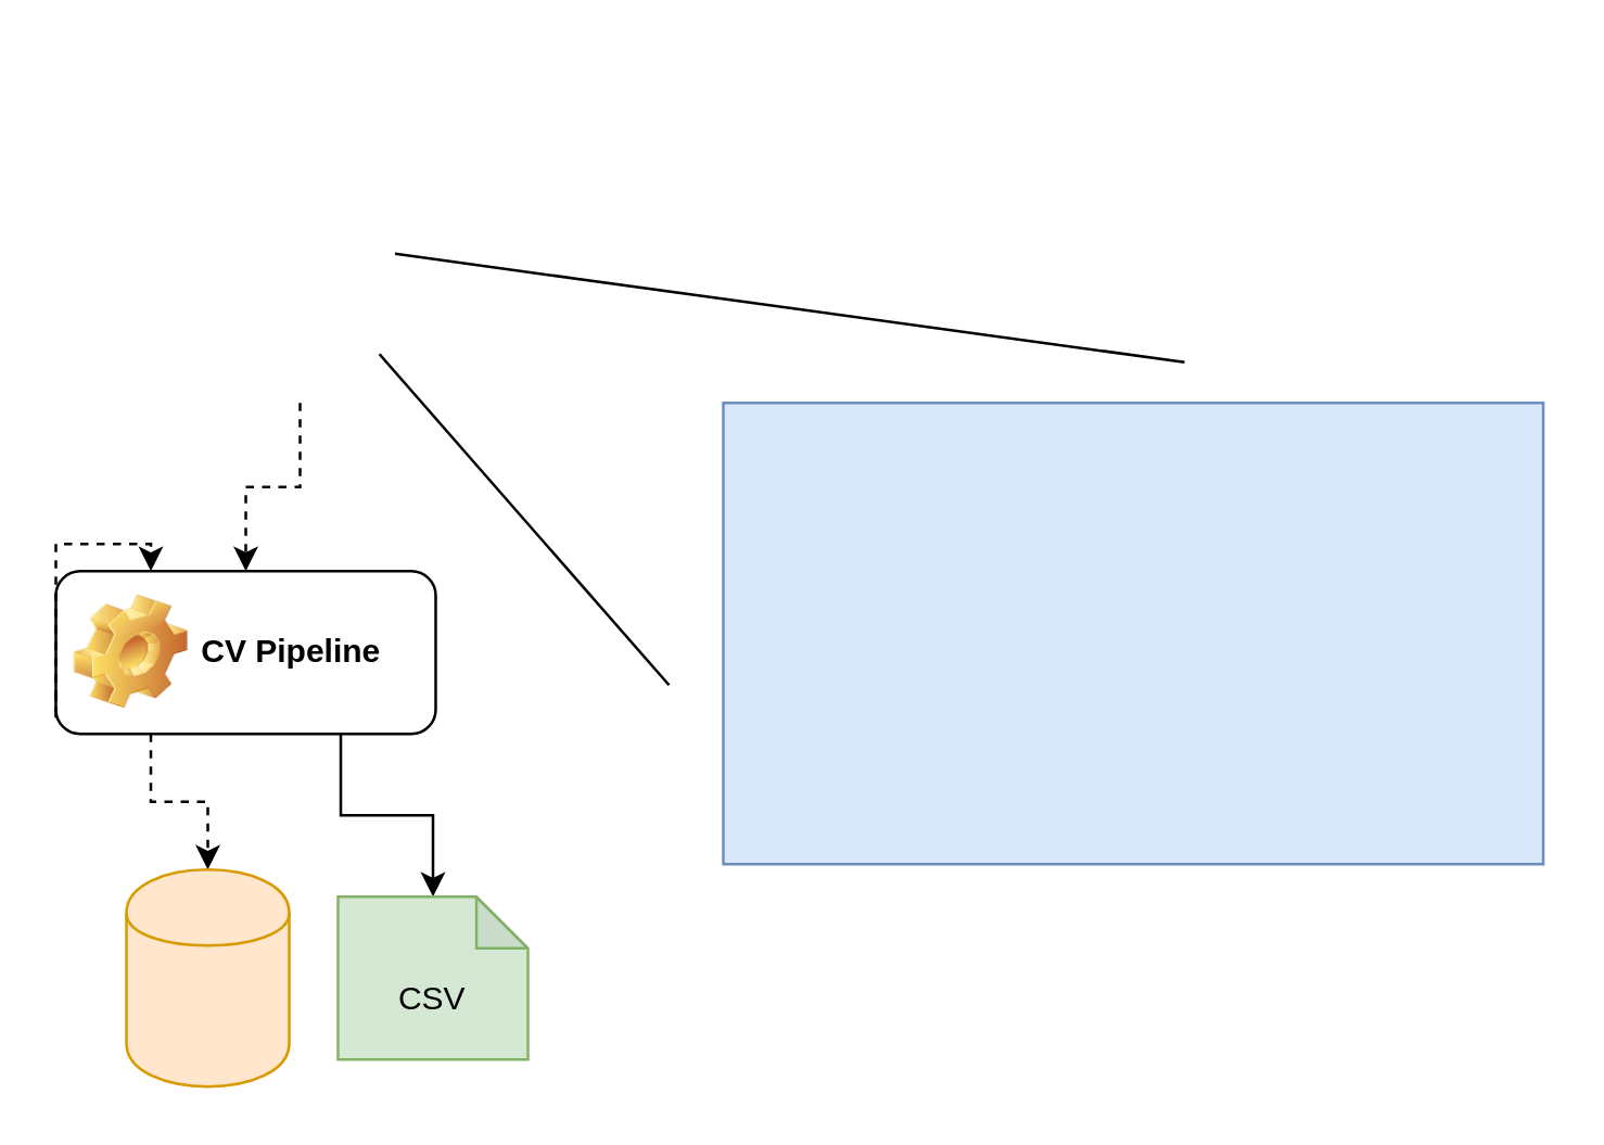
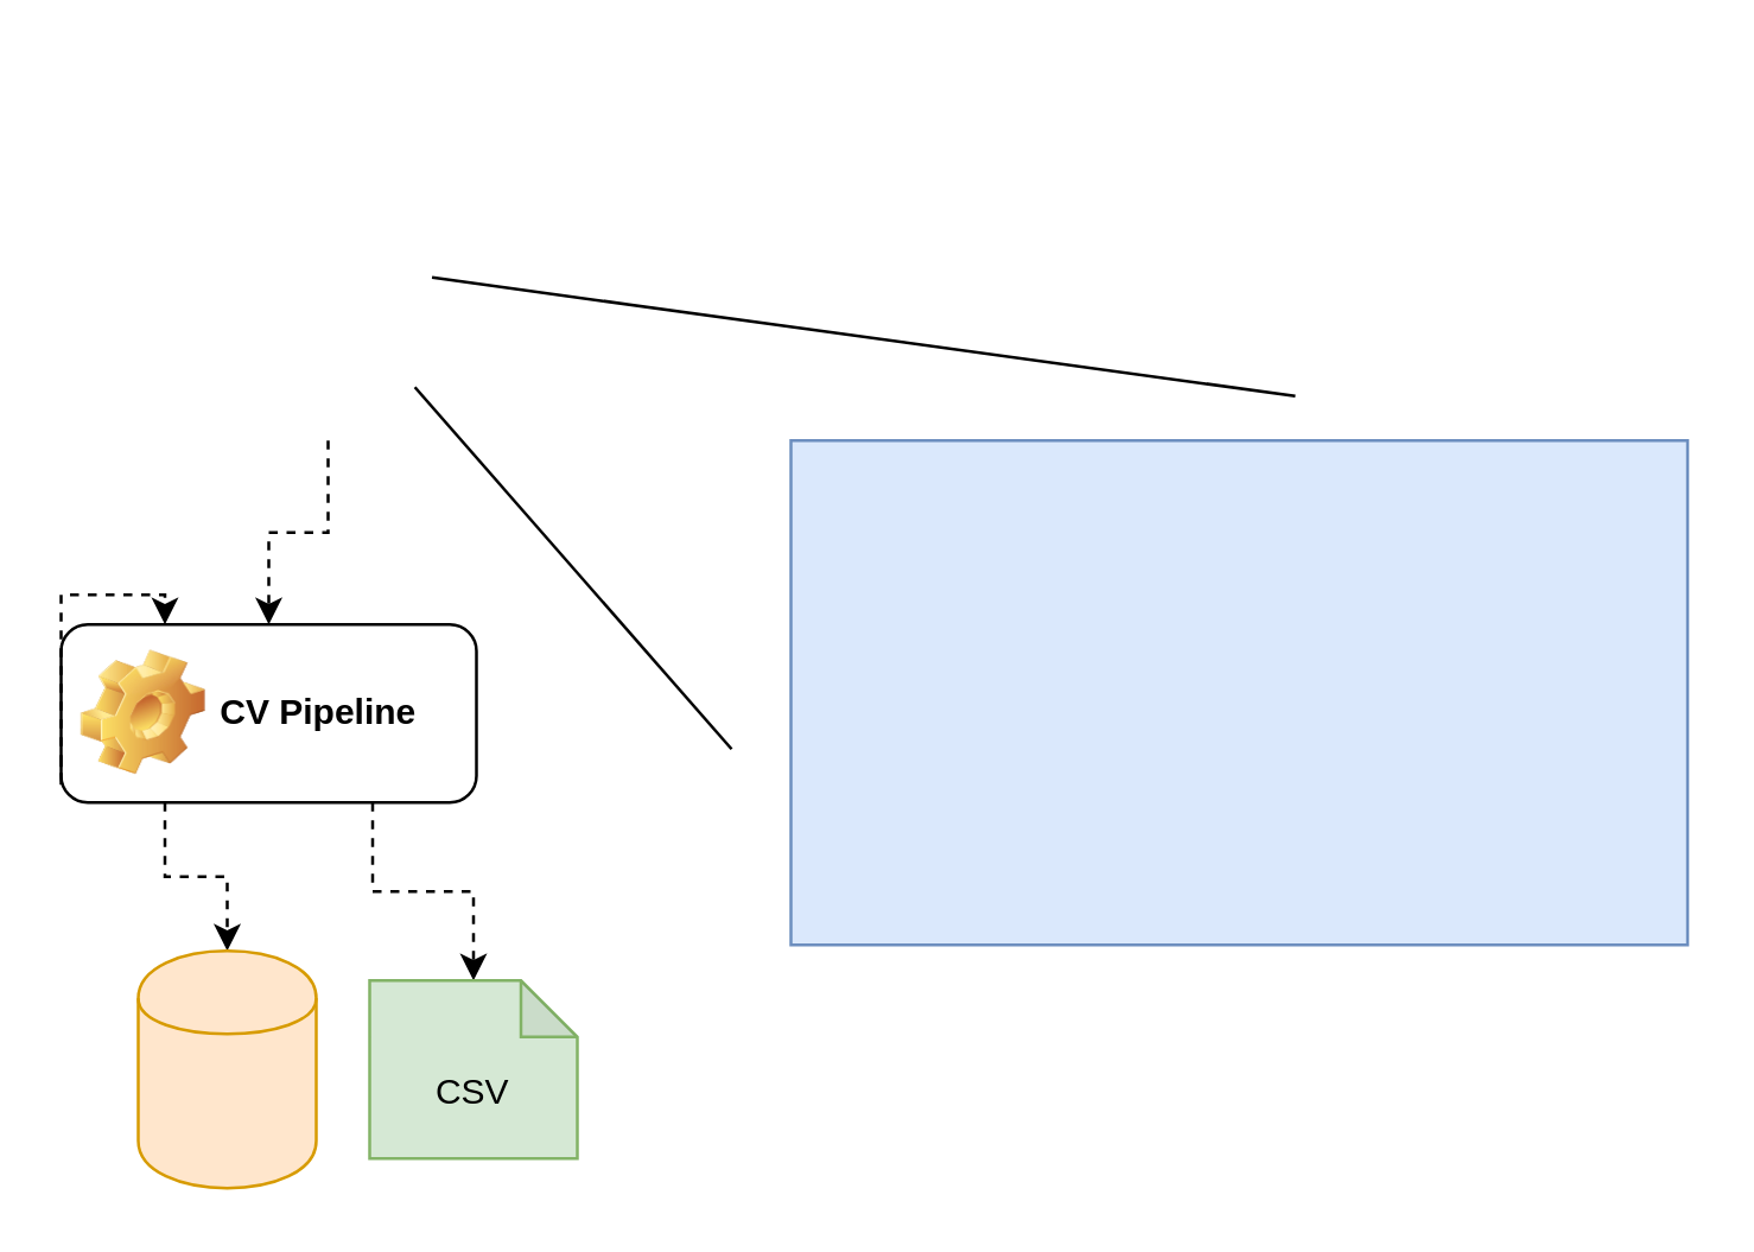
  <mxCell id="0" />
  <mxCell id="1" parent="0" />
  <mxCell id="2" style="edgeStyle=orthogonalEdgeStyle;rounded=0;orthogonalLoop=1;jettySize=auto;html=1;exitX=0.5;exitY=1;exitDx=0;exitDy=0;entryX=0.5;entryY=0;entryDx=0;entryDy=0;dashed=1;" edge="1" parent="1" source="3" target="9"><mxGeometry relative="1" as="geometry" /></mxCell>
  <mxCell id="3" value="" style="shape=image;html=1;verticalAlign=top;verticalLabelPosition=bottom;labelBackgroundColor=#ffffff;imageAspect=0;aspect=fixed;image=https://cdn1.iconfinder.com/data/icons/science-technology-outline/91/Science__Technology_28-128.png" vertex="1" parent="1"><mxGeometry x="46" y="20" width="128" height="128" as="geometry" /></mxCell>
  <mxCell id="4" value="" style="rounded=0;whiteSpace=wrap;html=1;fillColor=#dae8fc;strokeColor=#6c8ebf;aspect=fixed;" vertex="1" parent="1"><mxGeometry x="266" y="148" width="302.22" height="170" as="geometry" /></mxCell>
  <mxCell id="5" value="" style="endArrow=none;html=1;" edge="1" parent="1"><mxGeometry width="50" height="50" relative="1" as="geometry"><mxPoint x="139.237" y="130" as="sourcePoint" /><mxPoint x="246" y="252" as="targetPoint" /></mxGeometry></mxCell>
  <mxCell id="6" value="" style="endArrow=none;html=1;exitX=1.008;exitY=0.555;exitDx=0;exitDy=0;exitPerimeter=0;" edge="1" parent="1"><mxGeometry width="50" height="50" relative="1" as="geometry"><mxPoint x="145.024" y="93.04" as="sourcePoint" /><mxPoint x="436" y="133" as="targetPoint" /></mxGeometry></mxCell>
- <mxCell id="7" style="edgeStyle=orthogonalEdgeStyle;rounded=0;orthogonalLoop=1;jettySize=auto;html=1;exitX=0.75;exitY=1;exitDx=0;exitDy=0;entryX=0.5;entryY=0;entryDx=0;entryDy=0;dashed=0;entryPerimeter=0;" edge="1" parent="1" source="9" target="12"><mxGeometry relative="1" as="geometry"><mxPoint x="145" y="325" as="targetPoint" /></mxGeometry></mxCell>
+ <mxCell id="7" style="edgeStyle=orthogonalEdgeStyle;rounded=0;orthogonalLoop=1;jettySize=auto;html=1;exitX=0.75;exitY=1;exitDx=0;exitDy=0;entryX=0.5;entryY=0;entryDx=0;entryDy=0;dashed=1;entryPerimeter=0;" edge="1" parent="1" source="9" target="12"><mxGeometry relative="1" as="geometry"><mxPoint x="145" y="325" as="targetPoint" /></mxGeometry></mxCell>
  <mxCell id="8" style="edgeStyle=orthogonalEdgeStyle;rounded=0;orthogonalLoop=1;jettySize=auto;html=1;exitX=0.25;exitY=1;exitDx=0;exitDy=0;entryX=0.5;entryY=0;entryDx=0;entryDy=0;dashed=1;" edge="1" parent="1" source="9" target="10"><mxGeometry relative="1" as="geometry" /></mxCell>
  <mxCell id="9" value="CV Pipeline" style="label;whiteSpace=wrap;html=1;image=img/clipart/Gear_128x128.png" vertex="1" parent="1"><mxGeometry x="20" y="210" width="140" height="60" as="geometry" /></mxCell>
  <mxCell id="10" value="" style="shape=cylinder;whiteSpace=wrap;html=1;boundedLbl=1;backgroundOutline=1;fillColor=#ffe6cc;strokeColor=#d79b00;" vertex="1" parent="1"><mxGeometry x="46" y="320" width="60" height="80" as="geometry" /></mxCell>
  <mxCell id="11" style="edgeStyle=orthogonalEdgeStyle;rounded=0;orthogonalLoop=1;jettySize=auto;html=1;exitX=0;exitY=0.75;exitDx=0;exitDy=0;entryX=0.25;entryY=0;entryDx=0;entryDy=0;dashed=1;" edge="1" parent="1" source="9" target="9"><mxGeometry relative="1" as="geometry"><Array as="points"><mxPoint x="20" y="265" /><mxPoint x="20" y="200" /><mxPoint x="75" y="200" /></Array></mxGeometry></mxCell>
  <mxCell id="12" value="&lt;div&gt;&lt;br&gt;&lt;/div&gt;&lt;div&gt;CSV&lt;/div&gt;" style="shape=note;whiteSpace=wrap;html=1;backgroundOutline=1;darkOpacity=0.05;fillColor=#d5e8d4;strokeColor=#82b366;size=19;" vertex="1" parent="1"><mxGeometry x="124" y="330" width="70" height="60" as="geometry" /></mxCell>
